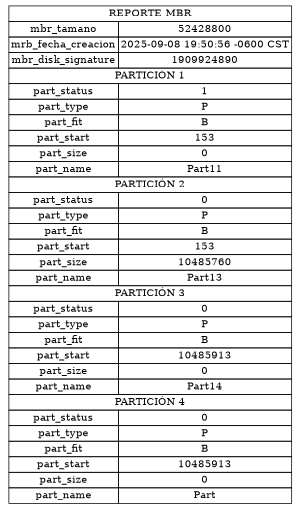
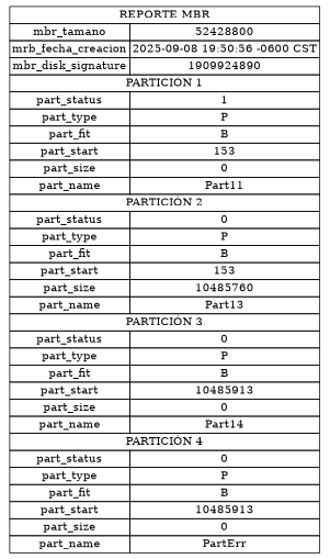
  digraph {
-   n1 [label=<             <table border="0" cellborder="1" cellspacing="0">                 <tr><td colspan="2"> REPORTE MBR </td></tr>                 <tr><td>mbr_tamano</td><td>52428800</td></tr>                 <tr><td>mrb_fecha_creacion</td><td>2025-09-08 19:50:56 -0600 CST</td></tr>                 <tr><td>mbr_disk_signature</td><td>1909924890</td></tr>              				<tr><td colspan="2"> PARTICIÓN 1 </td></tr> 				<tr><td>part_status</td><td>1</td></tr> 				<tr><td>part_type</td><td>P</td></tr> 				<tr><td>part_fit</td><td>B</td></tr> 				<tr><td>part_start</td><td>153</td></tr> 				<tr><td>part_size</td><td>0</td></tr> 				<tr><td>part_name</td><td>Part11</td></tr> 			 				<tr><td colspan="2"> PARTICIÓN 2 </td></tr> 				<tr><td>part_status</td><td>0</td></tr> 				<tr><td>part_type</td><td>P</td></tr> 				<tr><td>part_fit</td><td>B</td></tr> 				<tr><td>part_start</td><td>153</td></tr> 				<tr><td>part_size</td><td>10485760</td></tr> 				<tr><td>part_name</td><td>Part13</td></tr> 			 				<tr><td colspan="2"> PARTICIÓN 3 </td></tr> 				<tr><td>part_status</td><td>0</td></tr> 				<tr><td>part_type</td><td>P</td></tr> 				<tr><td>part_fit</td><td>B</td></tr> 				<tr><td>part_start</td><td>10485913</td></tr> 				<tr><td>part_size</td><td>0</td></tr> 				<tr><td>part_name</td><td>Part14</td></tr> 			 				<tr><td colspan="2"> PARTICIÓN 4 </td></tr> 				<tr><td>part_status</td><td>0</td></tr> 				<tr><td>part_type</td><td>P</td></tr> 				<tr><td>part_fit</td><td>B</td></tr> 				<tr><td>part_start</td><td>10485913</td></tr> 				<tr><td>part_size</td><td>0</td></tr> 				<tr><td>part_name</td><td>Part</td></tr> 			</table>> shape=plaintext]
+   n1 [label=<             <table border="0" cellborder="1" cellspacing="0">                 <tr><td colspan="2"> REPORTE MBR </td></tr>                 <tr><td>mbr_tamano</td><td>52428800</td></tr>                 <tr><td>mrb_fecha_creacion</td><td>2025-09-08 19:50:56 -0600 CST</td></tr>                 <tr><td>mbr_disk_signature</td><td>1909924890</td></tr>              				<tr><td colspan="2"> PARTICIÓN 1 </td></tr> 				<tr><td>part_status</td><td>1</td></tr> 				<tr><td>part_type</td><td>P</td></tr> 				<tr><td>part_fit</td><td>B</td></tr> 				<tr><td>part_start</td><td>153</td></tr> 				<tr><td>part_size</td><td>0</td></tr> 				<tr><td>part_name</td><td>Part11</td></tr> 			 				<tr><td colspan="2"> PARTICIÓN 2 </td></tr> 				<tr><td>part_status</td><td>0</td></tr> 				<tr><td>part_type</td><td>P</td></tr> 				<tr><td>part_fit</td><td>B</td></tr> 				<tr><td>part_start</td><td>153</td></tr> 				<tr><td>part_size</td><td>10485760</td></tr> 				<tr><td>part_name</td><td>Part13</td></tr> 			 				<tr><td colspan="2"> PARTICIÓN 3 </td></tr> 				<tr><td>part_status</td><td>0</td></tr> 				<tr><td>part_type</td><td>P</td></tr> 				<tr><td>part_fit</td><td>B</td></tr> 				<tr><td>part_start</td><td>10485913</td></tr> 				<tr><td>part_size</td><td>0</td></tr> 				<tr><td>part_name</td><td>Part14</td></tr> 			 				<tr><td colspan="2"> PARTICIÓN 4 </td></tr> 				<tr><td>part_status</td><td>0</td></tr> 				<tr><td>part_type</td><td>P</td></tr> 				<tr><td>part_fit</td><td>B</td></tr> 				<tr><td>part_start</td><td>10485913</td></tr> 				<tr><td>part_size</td><td>0</td></tr> 				<tr><td>part_name</td><td>PartErr</td></tr> 			</table>> shape=plaintext]
  }
